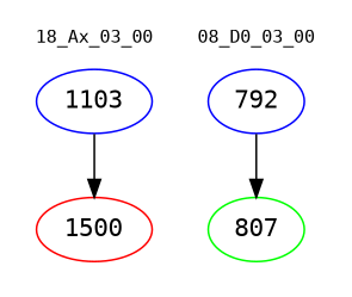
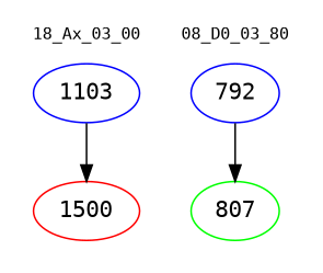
  digraph {
    fontname="DejaVu Sans Mono"
    node [color=blue fontname="DejaVu Sans Mono"]
    edge [color=black fontname="DejaVu Sans Mono"]
    n1 [label=1103]
    n2 [color=red label=1500]
    n3 [label=792]
    n4 [color=green label=807]
    subgraph cluster_1 {
      color=white
      fontsize=10
      label="18_Ax_03_00"
      n1
      n2
    }
    subgraph cluster_2 {
      color=white
      fontsize=10
-     label="08_D0_03_00"
+     label="08_D0_03_80"
      n3
      n4
    }
    n1 -> n2
    n3 -> n4
  }
